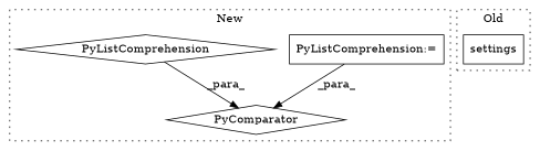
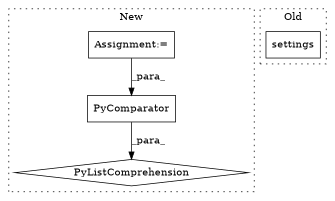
  digraph {
    node [l=43 s=3146 shape=diamond]
-   n1 [a=113 label=PyComparator]
-   n2 [a=7 label="PyListComprehension:=" shape=box]
+   n1 [a=113 label=PyComparator shape=box]
+   n2 [a=7 label="Assignment:=" shape=box]
    n3 [a=109 l=131 label=PyListComprehension s=3066]
    n4 [a=32 l=10 label=settings s=5373 shape=box]
    subgraph cluster_1 {
      label=New
      style=dotted
      n1
      n2
      n3
    }
    subgraph cluster_2 {
      label=Old
      style=dotted
      n4
    }
-   n3 -> n1 [label=_para_]
+   n1 -> n3 [label=_para_]
    n2 -> n1 [label=_para_]
  }
